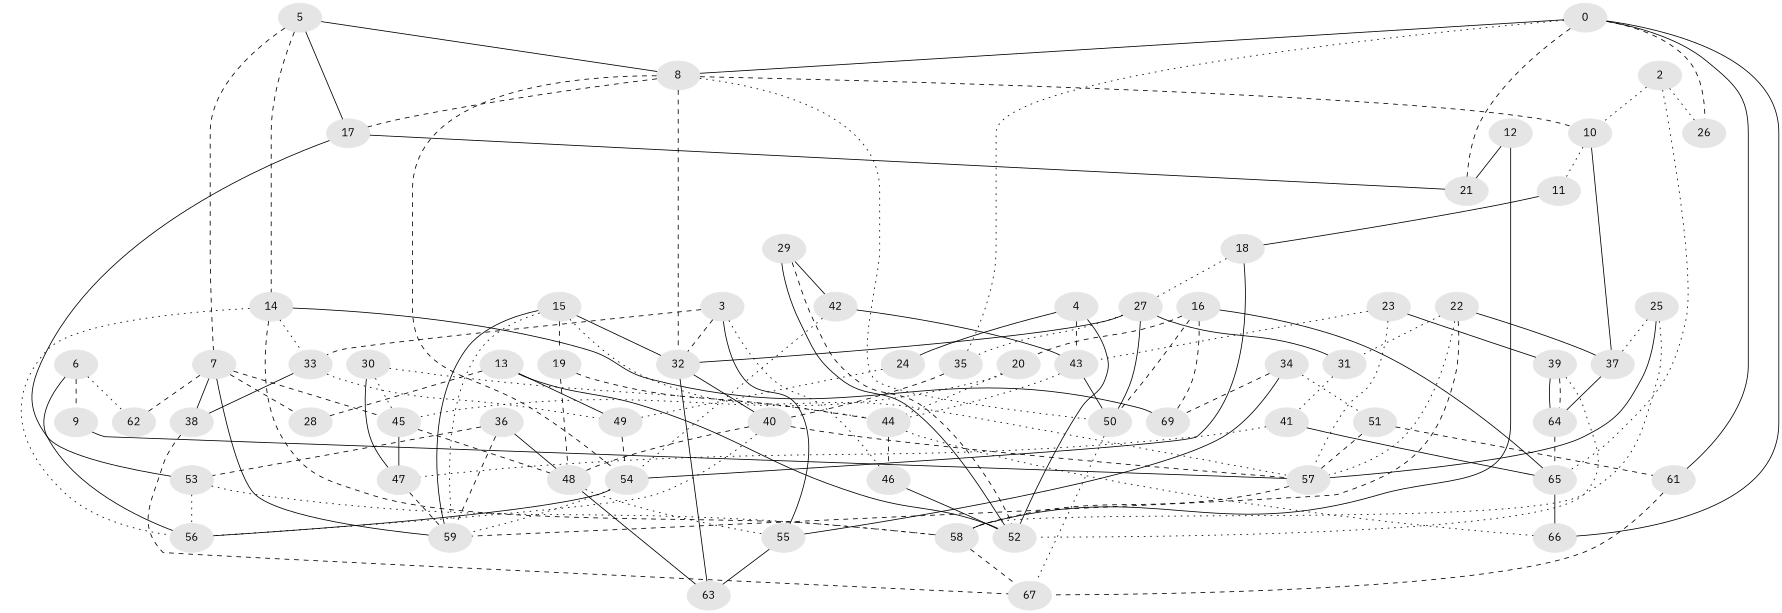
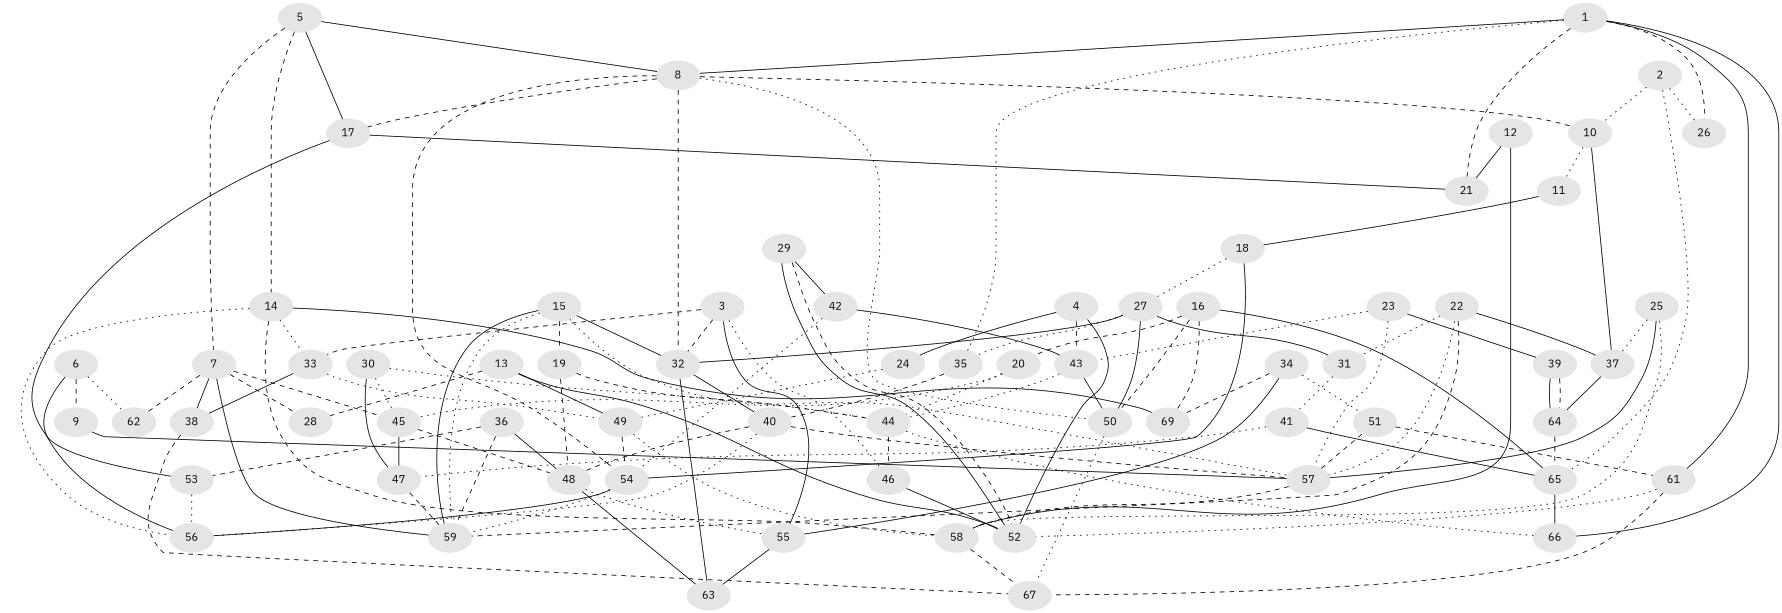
  graph {
    fontname="IBM Plex Sans"
    node [color=gray90 fontname="IBM Plex Sans" style=filled]
    edge [fontname="IBM Plex Sans" style=solid]
-   1 [label=0]
+   1
    8
    21
    26
    35
    61
    66
    10
    32
    17
    50
    54
    40
    67
    2
    65
    11
    37
    3
    33
    46
    55
    63
    38
    49
    52
    4
    24
    43
    44
    5
    7
    14
    62
    28
    45
    59
    56
    58
    69
    53
    6
    9
    57
    48
    47
    12
    18
    64
    27
    13
    15
    19
    16
    20
    31
    22
    41
    23
    39
    25
    29
    42
    30
    34
    51
    36
    1 -- 8
    1 -- 21 [style=dashed]
    1 -- 26 [style=dashed]
    1 -- 35 [style=dotted]
    1 -- 61
    1 -- 66
    8 -- 10 [style=dashed]
    8 -- 32 [style=dashed]
    8 -- 17 [style=dashed]
    8 -- 50 [style=dotted]
    8 -- 54 [style=dashed]
    35 -- 40 [style=dashed]
    61 -- 67 [style=dashed]
    10 -- 11 [style=dotted]
    10 -- 37
    32 -- 40
    32 -- 63
    17 -- 21
    17 -- 53
    50 -- 67 [style=dotted]
    54 -- 59 [style=dotted]
    54 -- 56
    40 -- 56 [style=dotted]
    40 -- 57 [style=dashed]
    40 -- 48 [style=dashed]
    2 -- 26 [style=dotted]
    2 -- 10 [style=dotted]
    2 -- 65 [style=dotted]
    65 -- 66
    11 -- 18
    37 -- 64
    3 -- 32 [style=dashed]
    3 -- 33 [style=dashed]
    3 -- 46 [style=dotted]
    3 -- 55
    33 -- 38
    33 -- 49 [style=dotted]
    46 -- 52
    55 -- 63
    38 -- 67 [style=dashed]
    49 -- 54 [style=dashed]
-   53 -- 58 [style=dotted]
+   49 -- 58 [style=dotted]
    4 -- 52
    4 -- 24
    4 -- 43 [style=dashed]
    24 -- 49 [style=dotted]
    43 -- 50
    43 -- 44 [style=dotted]
    44 -- 66 [style=dotted]
    44 -- 46 [style=dashed]
    5 -- 8
    5 -- 17
    5 -- 7 [style=dashed]
    5 -- 14 [style=dashed]
    7 -- 38
    7 -- 62 [style=dashed]
    7 -- 28 [style=dashed]
    7 -- 45 [style=dashed]
    7 -- 59
    14 -- 33 [style=dotted]
    14 -- 56 [style=dotted]
    14 -- 58 [style=dashed]
    14 -- 69
    45 -- 48 [style=dashed]
    45 -- 47
    58 -- 67 [style=dashed]
    53 -- 56 [style=dotted]
    6 -- 62 [style=dotted]
    6 -- 56
    6 -- 9 [style=dashed]
    9 -- 57
    57 -- 58 [style=dashed]
    48 -- 55 [style=dotted]
    48 -- 63
    47 -- 59 [style=dashed]
    12 -- 21
    12 -- 58
    18 -- 54
    18 -- 27 [style=dotted]
    64 -- 65 [style=dashed]
    27 -- 35 [style=dotted]
    27 -- 32
    27 -- 50
    27 -- 31
    13 -- 49
    13 -- 52
    13 -- 28 [style=dashed]
    15 -- 32
    15 -- 59
    15 -- 59 [style=dotted]
    15 -- 57 [style=dotted]
    15 -- 19 [style=dashed]
    19 -- 44 [style=dashed]
    19 -- 48 [style=dashed]
    16 -- 50 [style=dashed]
    16 -- 65
    16 -- 69 [style=dashed]
    16 -- 20 [style=dashed]
    20 -- 44 [style=dotted]
    20 -- 45 [style=dotted]
    31 -- 41 [style=dotted]
    22 -- 37
    22 -- 59 [style=dashed]
    22 -- 57 [style=dotted]
    22 -- 31 [style=dotted]
    41 -- 65
    41 -- 47 [style=dotted]
    23 -- 43 [style=dotted]
    23 -- 57 [style=dotted]
    23 -- 39
-   39 -- 52 [style=dotted]
+   61 -- 52 [style=dotted]
    39 -- 64
    39 -- 64 [style=dashed]
    25 -- 37 [style=dotted]
    25 -- 58 [style=dotted]
    25 -- 57
    29 -- 52
    29 -- 52 [style=dashed]
    29 -- 42
    42 -- 54 [style=dotted]
    42 -- 43
    30 -- 44 [style=dotted]
    30 -- 45 [style=dotted]
    30 -- 47
    34 -- 55
    34 -- 69 [style=dashed]
    34 -- 51 [style=dotted]
    51 -- 61 [style=dashed]
    51 -- 57 [style=dashed]
    36 -- 59 [style=dashed]
    36 -- 53 [style=dashed]
    36 -- 48
  }
